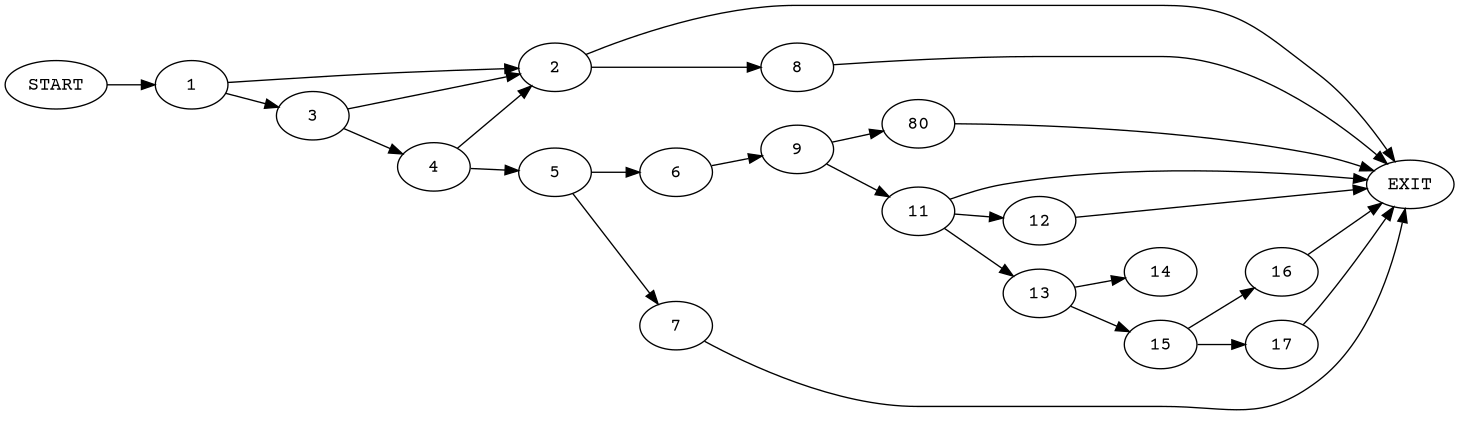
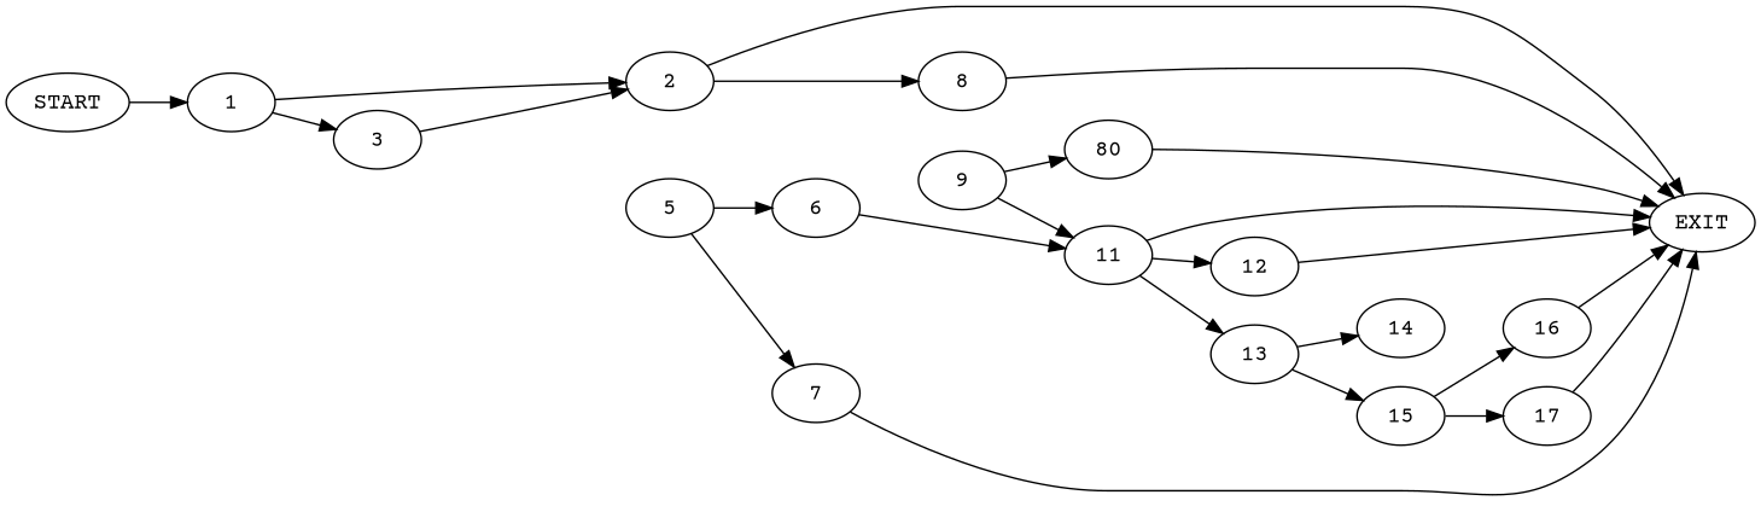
  digraph {
    fontname="Courier Prime"
    rankdir=LR
    node [fontname="Courier Prime"]
    edge [fontname="Courier Prime"]
    n1 [label=START]
    1
    2
    3
    n5 [label=EXIT]
    8
-   4
    5
    6
    7
    9
    n12 [label=80]
    11
    12
    13
    14
    15
    16
    17
    n1 -> 1
    1 -> 2
    1 -> 3
    2 -> n5
    2 -> 8
    3 -> 2
-   3 -> 4
    8 -> n5
-   4 -> 2
-   4 -> 5
    5 -> 6
    5 -> 7
-   6 -> 9
+   6 -> 11
    7 -> n5
    9 -> n12
    9 -> 11
    n12 -> n5
    11 -> n5
    11 -> 12
    11 -> 13
    12 -> n5
    13 -> 14
    13 -> 15
    15 -> 16
    15 -> 17
    16 -> n5
    17 -> n5
  }
